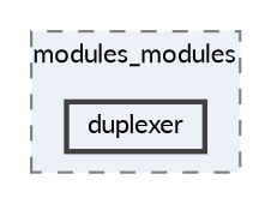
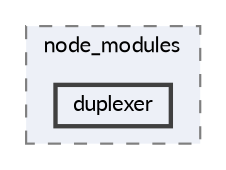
  digraph {
    compound=true
    fontname=Lato
    n1 [color=grey25 fillcolor="#edf0f7" fontname=Lato fontsize=10 height=0.2 label=duplexer shape=box style="filled,bold" width=0.4]
    subgraph cluster_1 {
      bgcolor="#edf0f7"
      fontsize=10
-     label=modules_modules
+     label=node_modules
      pencolor=grey50
      style="filled,dashed"
      n1
    }
  }
